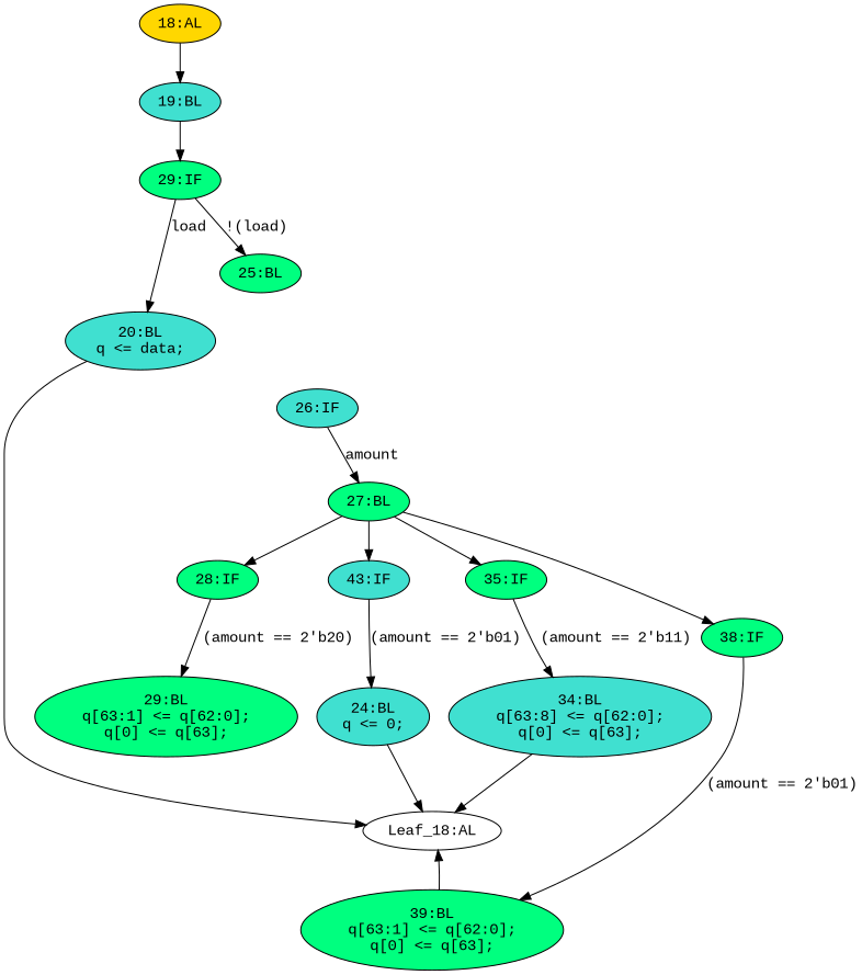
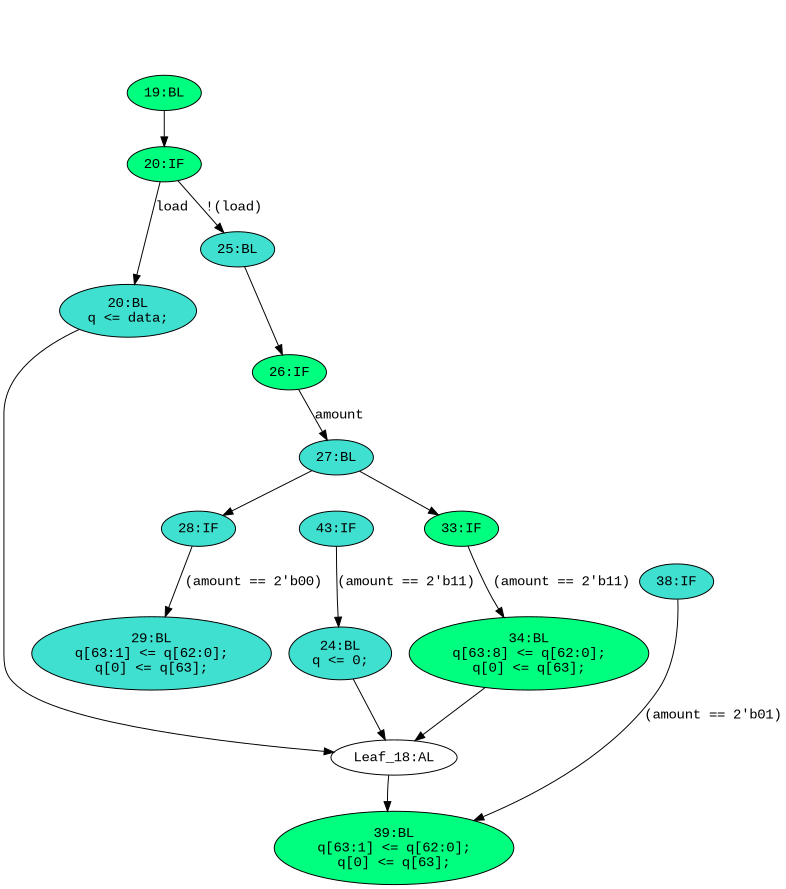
  strict digraph {
    fontname="Liberation Mono"
    node [fillcolor=turquoise fontname="Liberation Mono" statements="[]" style=filled typ=Block]
    edge [cond="[]" fontname="Liberation Mono" lineno=None]
-   n1 [ast="<pyverilog.vparser.ast.Block object at 0x7fd4c1ea4a50>" label="19:BL"]
-   n2 [ast="<pyverilog.vparser.ast.IfStatement object at 0x7fd4c1ea4b50>" fillcolor=springgreen label="29:IF" typ=IfStatement]
+   n1 [ast="<pyverilog.vparser.ast.Block object at 0x7fd4c1ea4a50>" fillcolor=springgreen label="19:BL"]
+   n2 [ast="<pyverilog.vparser.ast.IfStatement object at 0x7fd4c1ea4b50>" fillcolor=springgreen label="20:IF" typ=IfStatement]
    n3 [ast="<pyverilog.vparser.ast.Block object at 0x7fd4c1e8ac50>" label="20:BL\nq <= data;" statements="[<pyverilog.vparser.ast.NonblockingSubstitution object at 0x7fd4c1e8ac90>]"]
-   n4 [ast="<pyverilog.vparser.ast.Block object at 0x7fd4c27c9fd0>" fillcolor=springgreen label="25:BL"]
+   n4 [ast="<pyverilog.vparser.ast.Block object at 0x7fd4c27c9fd0>" label="25:BL"]
    n5 [def_var="['q']" label="Leaf_18:AL" fillcolor="" statements="" style="" typ=""]
-   n6 [ast="<pyverilog.vparser.ast.IfStatement object at 0x7fd4c27c9d50>" label="26:IF" typ=IfStatement]
-   n7 [ast="<pyverilog.vparser.ast.IfStatement object at 0x7fd4c1e8a350>" fillcolor=springgreen label="38:IF" typ=IfStatement]
+   n6 [ast="<pyverilog.vparser.ast.IfStatement object at 0x7fd4c27c9d50>" fillcolor=springgreen label="26:IF" typ=IfStatement]
+   n7 [ast="<pyverilog.vparser.ast.IfStatement object at 0x7fd4c1e8a350>" label="38:IF" typ=IfStatement]
    n8 [ast="<pyverilog.vparser.ast.Block object at 0x7fd4c1e8a390>" fillcolor=springgreen label="39:BL\nq[63:1] <= q[62:0];\nq[0] <= q[63];" statements="[<pyverilog.vparser.ast.NonblockingSubstitution object at 0x7fd4c1e8a3d0>, <pyverilog.vparser.ast.NonblockingSubstitution object at 0x7fd4c1e8a690>]"]
-   n9 [ast="<pyverilog.vparser.ast.IfStatement object at 0x7fd4c235bd10>" fillcolor=springgreen label="28:IF" typ=IfStatement]
-   n10 [ast="<pyverilog.vparser.ast.Block object at 0x7fd4c235b410>" fillcolor=springgreen label="29:BL\nq[63:1] <= q[62:0];\nq[0] <= q[63];" statements="[<pyverilog.vparser.ast.NonblockingSubstitution object at 0x7fd4c235b1d0>, <pyverilog.vparser.ast.NonblockingSubstitution object at 0x7fd4c23587d0>]"]
+   n9 [ast="<pyverilog.vparser.ast.IfStatement object at 0x7fd4c235bd10>" label="28:IF" typ=IfStatement]
+   n10 [ast="<pyverilog.vparser.ast.Block object at 0x7fd4c235b410>" label="29:BL\nq[63:1] <= q[62:0];\nq[0] <= q[63];" statements="[<pyverilog.vparser.ast.NonblockingSubstitution object at 0x7fd4c235b1d0>, <pyverilog.vparser.ast.NonblockingSubstitution object at 0x7fd4c23587d0>]"]
    n11 [ast="<pyverilog.vparser.ast.IfStatement object at 0x7fd4c1e8a990>" label="43:IF" typ=IfStatement]
    n12 [ast="<pyverilog.vparser.ast.Block object at 0x7fd4c1e8a9d0>" label="24:BL\nq <= 0;" statements="[<pyverilog.vparser.ast.NonblockingSubstitution object at 0x7fd4c1e8aa10>]"]
-   n13 [ast="<pyverilog.vparser.ast.IfStatement object at 0x7fd4c1ea4cd0>" fillcolor=springgreen label="35:IF" typ=IfStatement]
-   n14 [ast="<pyverilog.vparser.ast.Block object at 0x7fd4c1ea4d10>" label="34:BL\nq[63:8] <= q[62:0];\nq[0] <= q[63];" statements="[<pyverilog.vparser.ast.NonblockingSubstitution object at 0x7fd4c1ea4d50>, <pyverilog.vparser.ast.NonblockingSubstitution object at 0x7fd4c1e8a050>]"]
-   n15 [ast="<pyverilog.vparser.ast.Block object at 0x7fd4c235b6d0>" fillcolor=springgreen label="27:BL"]
-   n16 [ast="<pyverilog.vparser.ast.Always object at 0x7fd4c1e8ae90>" clk_sens=True fillcolor=gold label="18:AL" sens="['clk']" typ=Always use_var="['load', 'ena', 'amount', 'data', 'q']"]
+   n13 [ast="<pyverilog.vparser.ast.IfStatement object at 0x7fd4c1ea4cd0>" fillcolor=springgreen label="33:IF" typ=IfStatement]
+   n14 [ast="<pyverilog.vparser.ast.Block object at 0x7fd4c1ea4d10>" fillcolor=springgreen label="34:BL\nq[63:8] <= q[62:0];\nq[0] <= q[63];" statements="[<pyverilog.vparser.ast.NonblockingSubstitution object at 0x7fd4c1ea4d50>, <pyverilog.vparser.ast.NonblockingSubstitution object at 0x7fd4c1e8a050>]"]
+   n15 [ast="<pyverilog.vparser.ast.Block object at 0x7fd4c235b6d0>" label="27:BL"]
    n1 -> n2
    n2 -> n3 [cond="['load']" label=load lineno=20]
    n2 -> n4 [cond="['load']" label="!(load)" lineno=20]
    n3 -> n5
+   n4 -> n6
    n6 -> n15 [cond="['ena']" label=amount lineno=26]
    n7 -> n8 [cond="['amount']" label="(amount == 2'b01)" lineno=38]
-   n8 -> n5
-   n9 -> n10 [cond="['amount']" label="(amount == 2'b20)" lineno=28]
-   n11 -> n12 [cond="['amount']" label="(amount == 2'b01)" lineno=43]
+   n5 -> n8
+   n9 -> n10 [cond="['amount']" label="(amount == 2'b00)" lineno=28]
+   n11 -> n12 [cond="['amount']" label="(amount == 2'b11)" lineno=43]
    n12 -> n5
    n13 -> n14 [cond="['amount']" label="(amount == 2'b11)" lineno=33]
    n14 -> n5
-   n15 -> n7
    n15 -> n9
-   n15 -> n11
    n15 -> n13
-   n16 -> n1
  }
